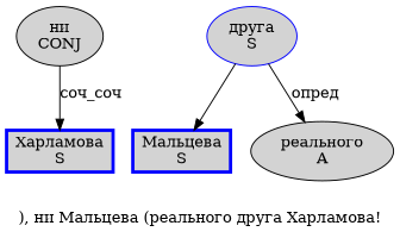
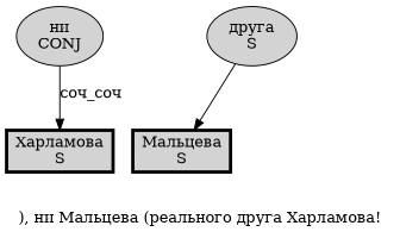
  digraph {
    label="), ни Мальцева (реального друга Харламова!"
    node [fillcolor=lightgray penwidth=1 shape=ellipse style=filled]
    n1 [label="ни\nCONJ"]
-   n2 [color=blue label="Харламова\nS" penwidth=3 shape=box]
-   n3 [color=blue label="Мальцева\nS" penwidth=3 shape=box]
-   n4 [label="реального\nA"]
-   n5 [label="друга\nS" color=blue]
+   n2 [color=black label="Харламова\nS" penwidth=3 shape=box]
+   n3 [color=black label="Мальцева\nS" penwidth=3 shape=box]
+   n5 [label="друга\nS"]
    n1 -> n2 [label="соч_соч"]
    n5 -> n3
-   n5 -> n4 [label="опред"]
  }
